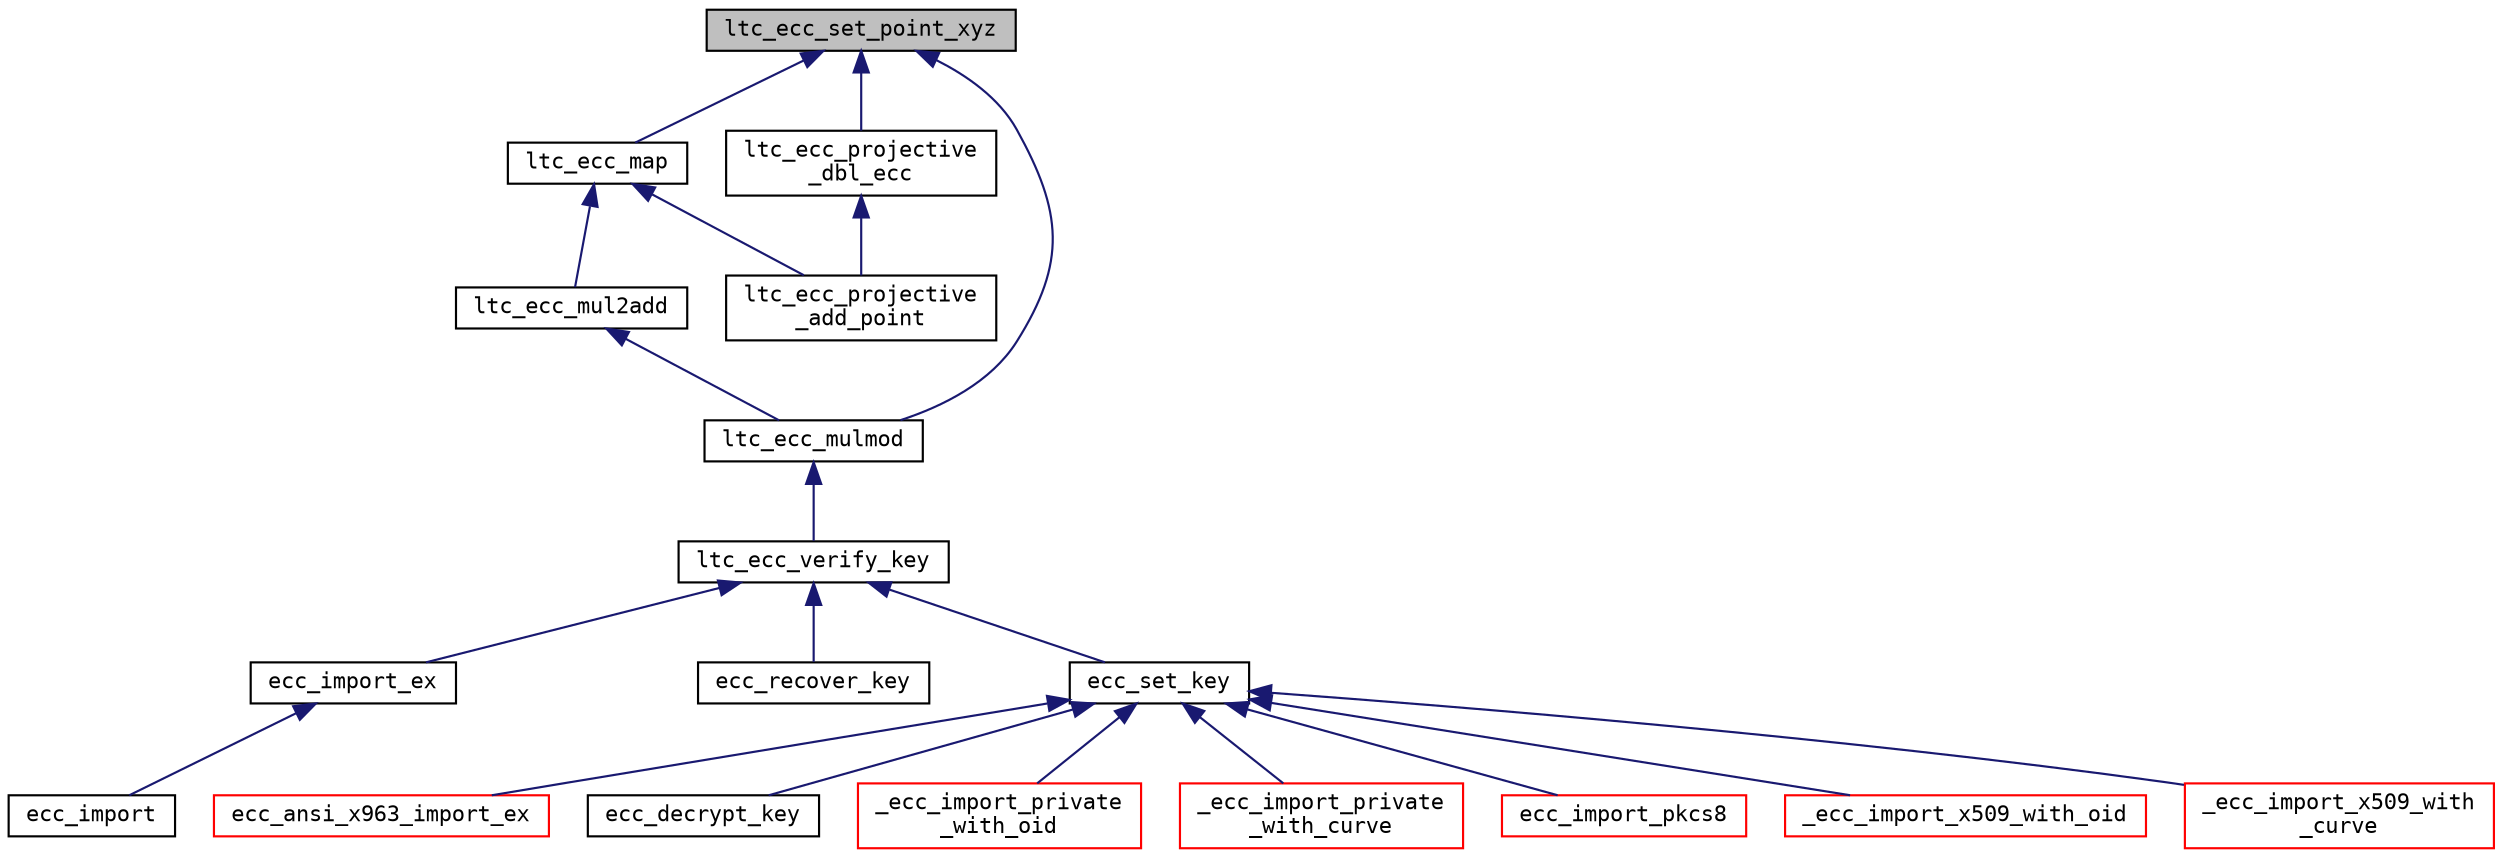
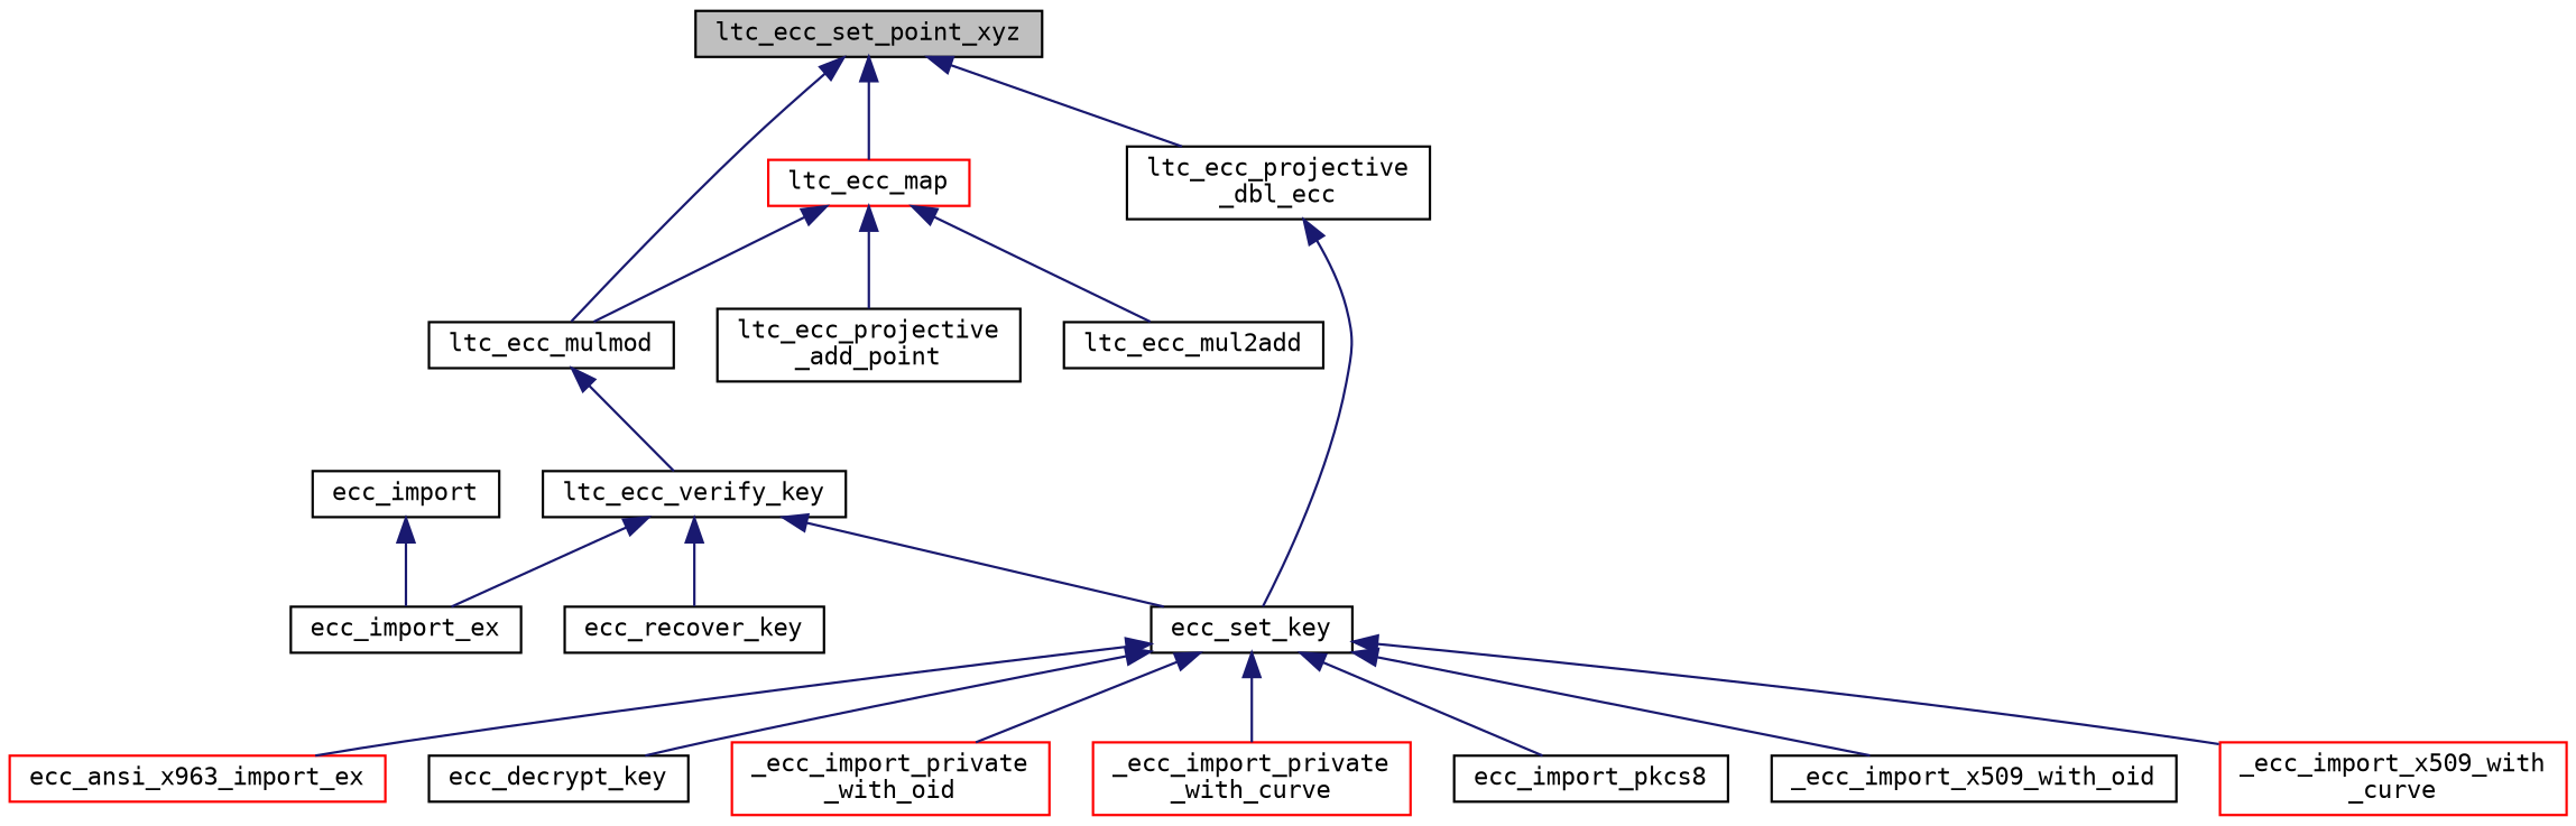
  digraph {
    fontname="DejaVu Sans Mono"
    rankdir=TB
    node [color=black fillcolor=white fontname="DejaVu Sans Mono" fontsize=10 shape=record style=filled]
    edge [color=midnightblue dir=back fontname="DejaVu Sans Mono" fontsize=10 labelfontname=Helvetica labelfontsize=10 style=solid]
    n1 [fillcolor=grey75 fontcolor=black height=0.2 label=ltc_ecc_set_point_xyz width=0.4]
-   n2 [height=0.2 label=ltc_ecc_map width=0.4]
+   n2 [color=red height=0.2 label=ltc_ecc_map width=0.4]
    n3 [height=0.2 label=ltc_ecc_mulmod width=0.4]
    n4 [height=0.2 label="ltc_ecc_projective\l_dbl_ecc" width=0.4]
    n5 [height=0.2 label="ltc_ecc_projective\l_add_point" width=0.4]
    n6 [height=0.2 label=ltc_ecc_mul2add width=0.4]
    n7 [height=0.2 label=ltc_ecc_verify_key width=0.4]
    n8 [height=0.2 label=ecc_import_ex width=0.4]
    n9 [height=0.2 label=ecc_recover_key width=0.4]
    n10 [height=0.2 label=ecc_set_key width=0.4]
    n11 [height=0.2 label=ecc_import width=0.4]
    n12 [color=red height=0.2 label=ecc_ansi_x963_import_ex width=0.4]
    n13 [height=0.2 label=ecc_decrypt_key width=0.4]
    n14 [color=red height=0.2 label="_ecc_import_private\l_with_oid" width=0.4]
    n15 [color=red height=0.2 label="_ecc_import_private\l_with_curve" width=0.4]
-   n16 [color=red height=0.2 label=ecc_import_pkcs8 width=0.4]
-   n17 [color=red height=0.2 label=_ecc_import_x509_with_oid width=0.4]
+   n16 [height=0.2 label=ecc_import_pkcs8 width=0.4]
+   n17 [height=0.2 label=_ecc_import_x509_with_oid width=0.4]
    n18 [color=red height=0.2 label="_ecc_import_x509_with\l_curve" width=0.4]
    n1 -> n2
    n1 -> n3
    n1 -> n4
-   n6 -> n3
+   n2 -> n3
    n2 -> n5
    n2 -> n6
    n3 -> n7
-   n4 -> n5
+   n4 -> n10
    n7 -> n8
    n7 -> n9
    n7 -> n10
-   n8 -> n11
+   n11 -> n8
    n10 -> n12
    n10 -> n13
    n10 -> n14
    n10 -> n15
    n10 -> n16
    n10 -> n17
    n10 -> n18
  }
